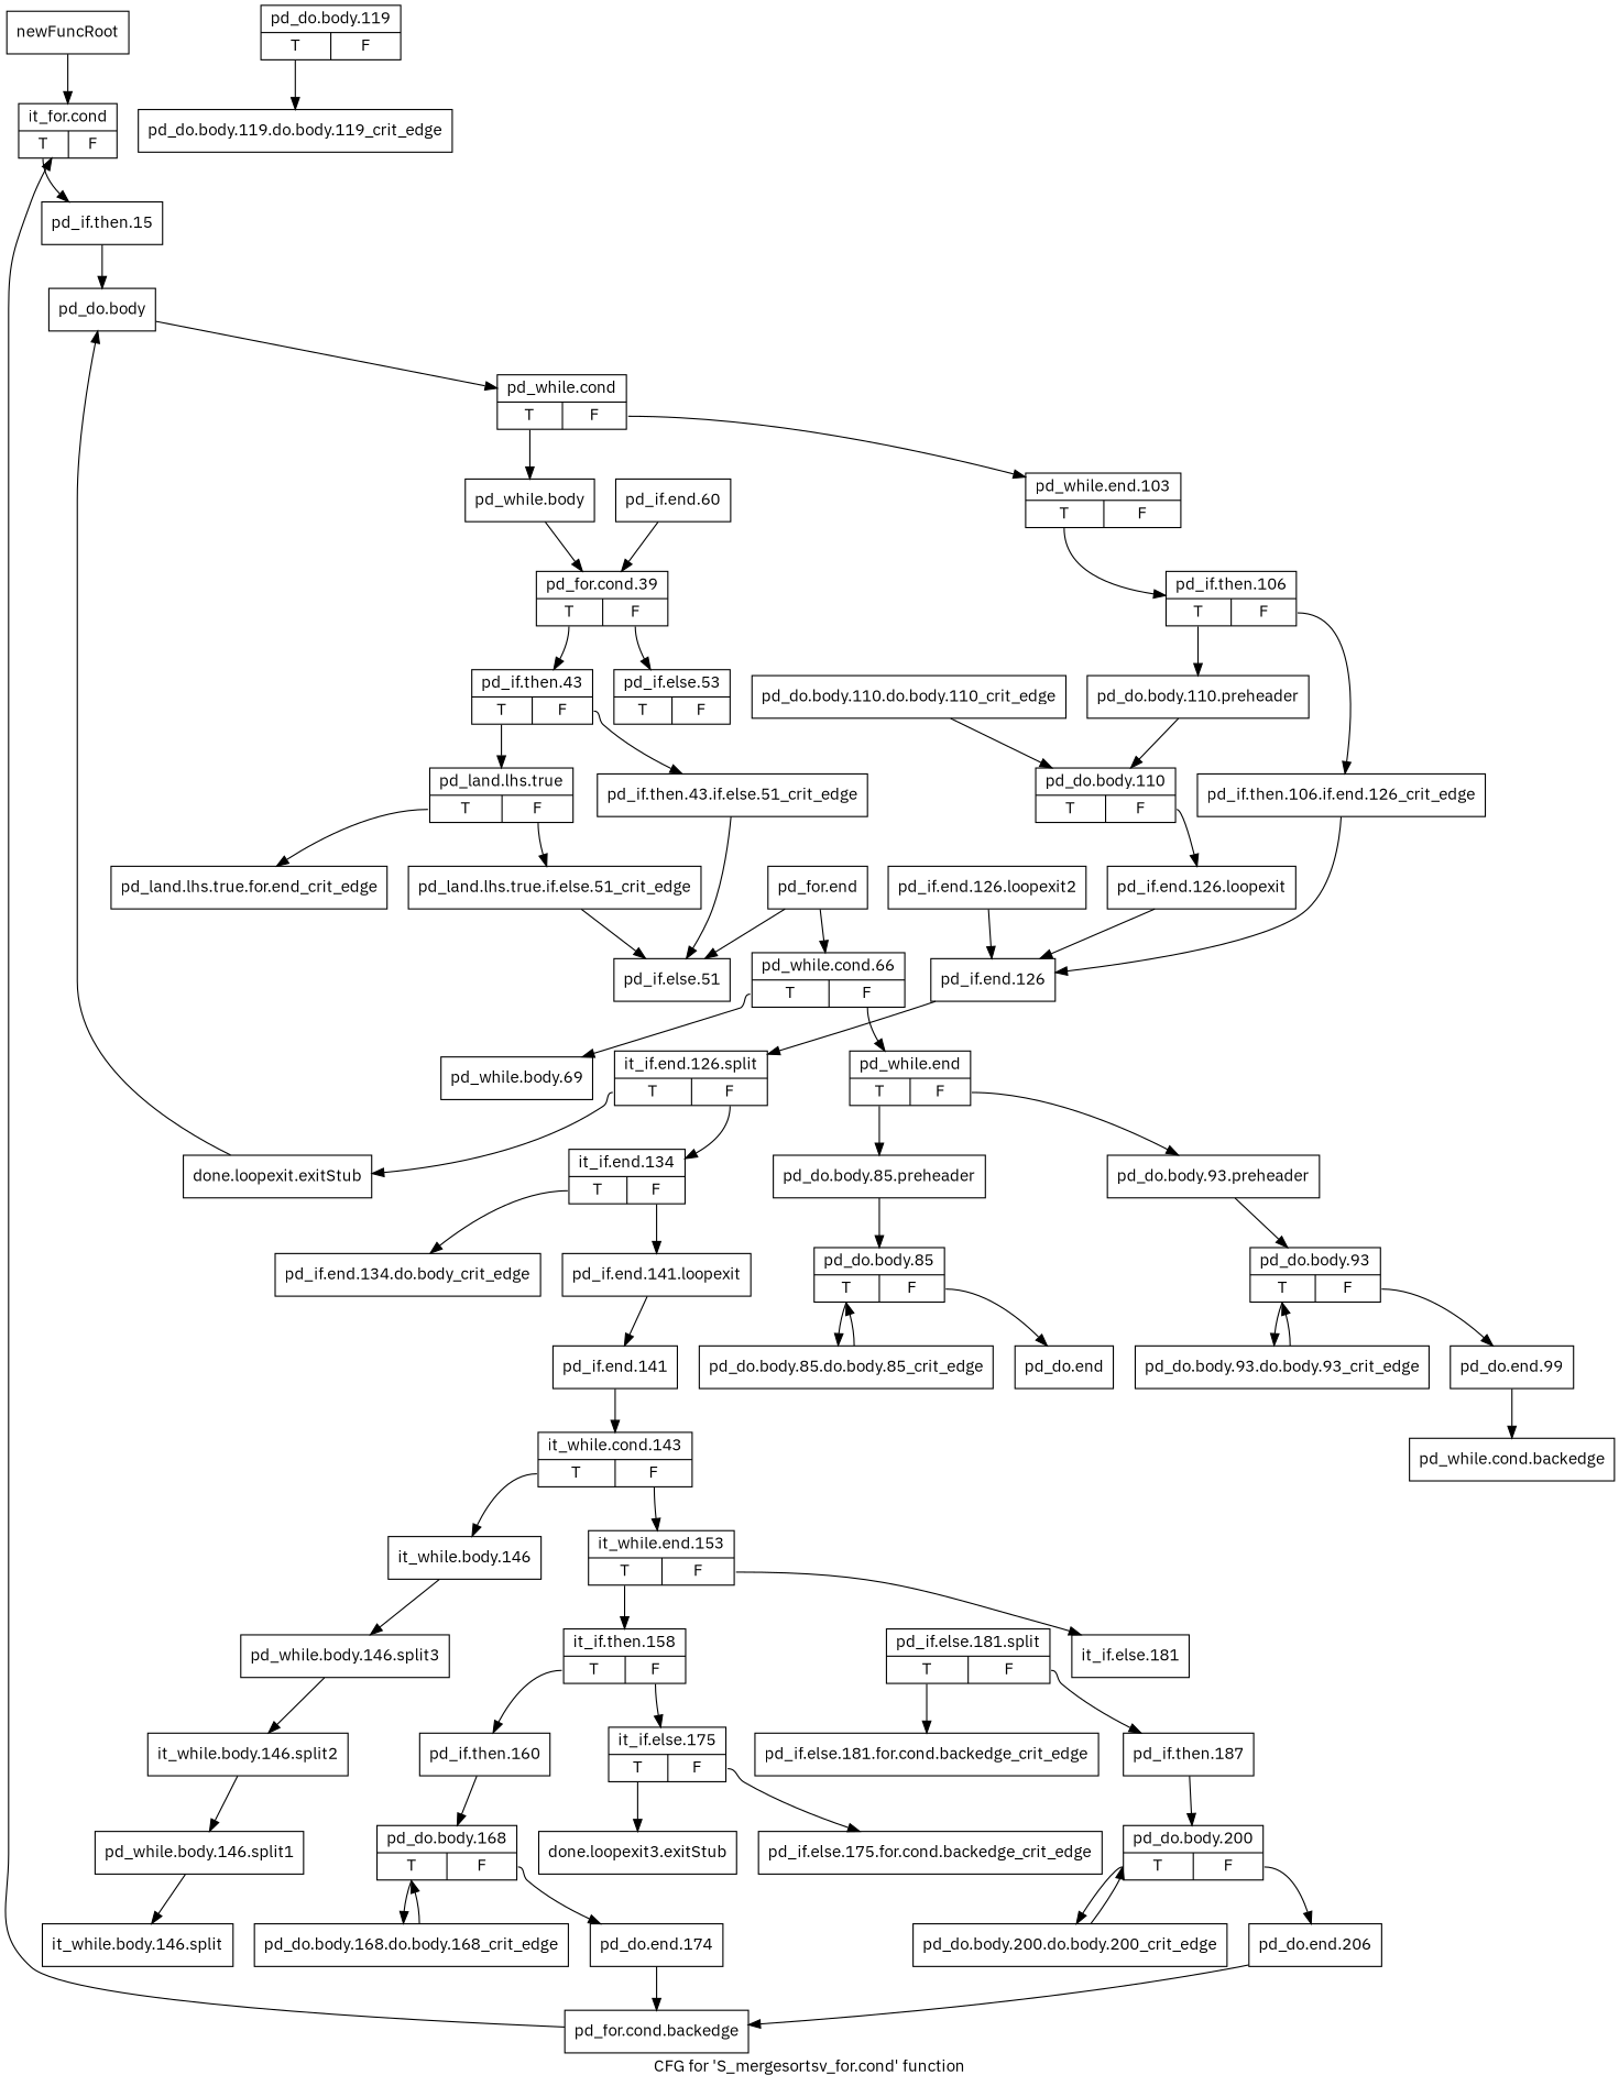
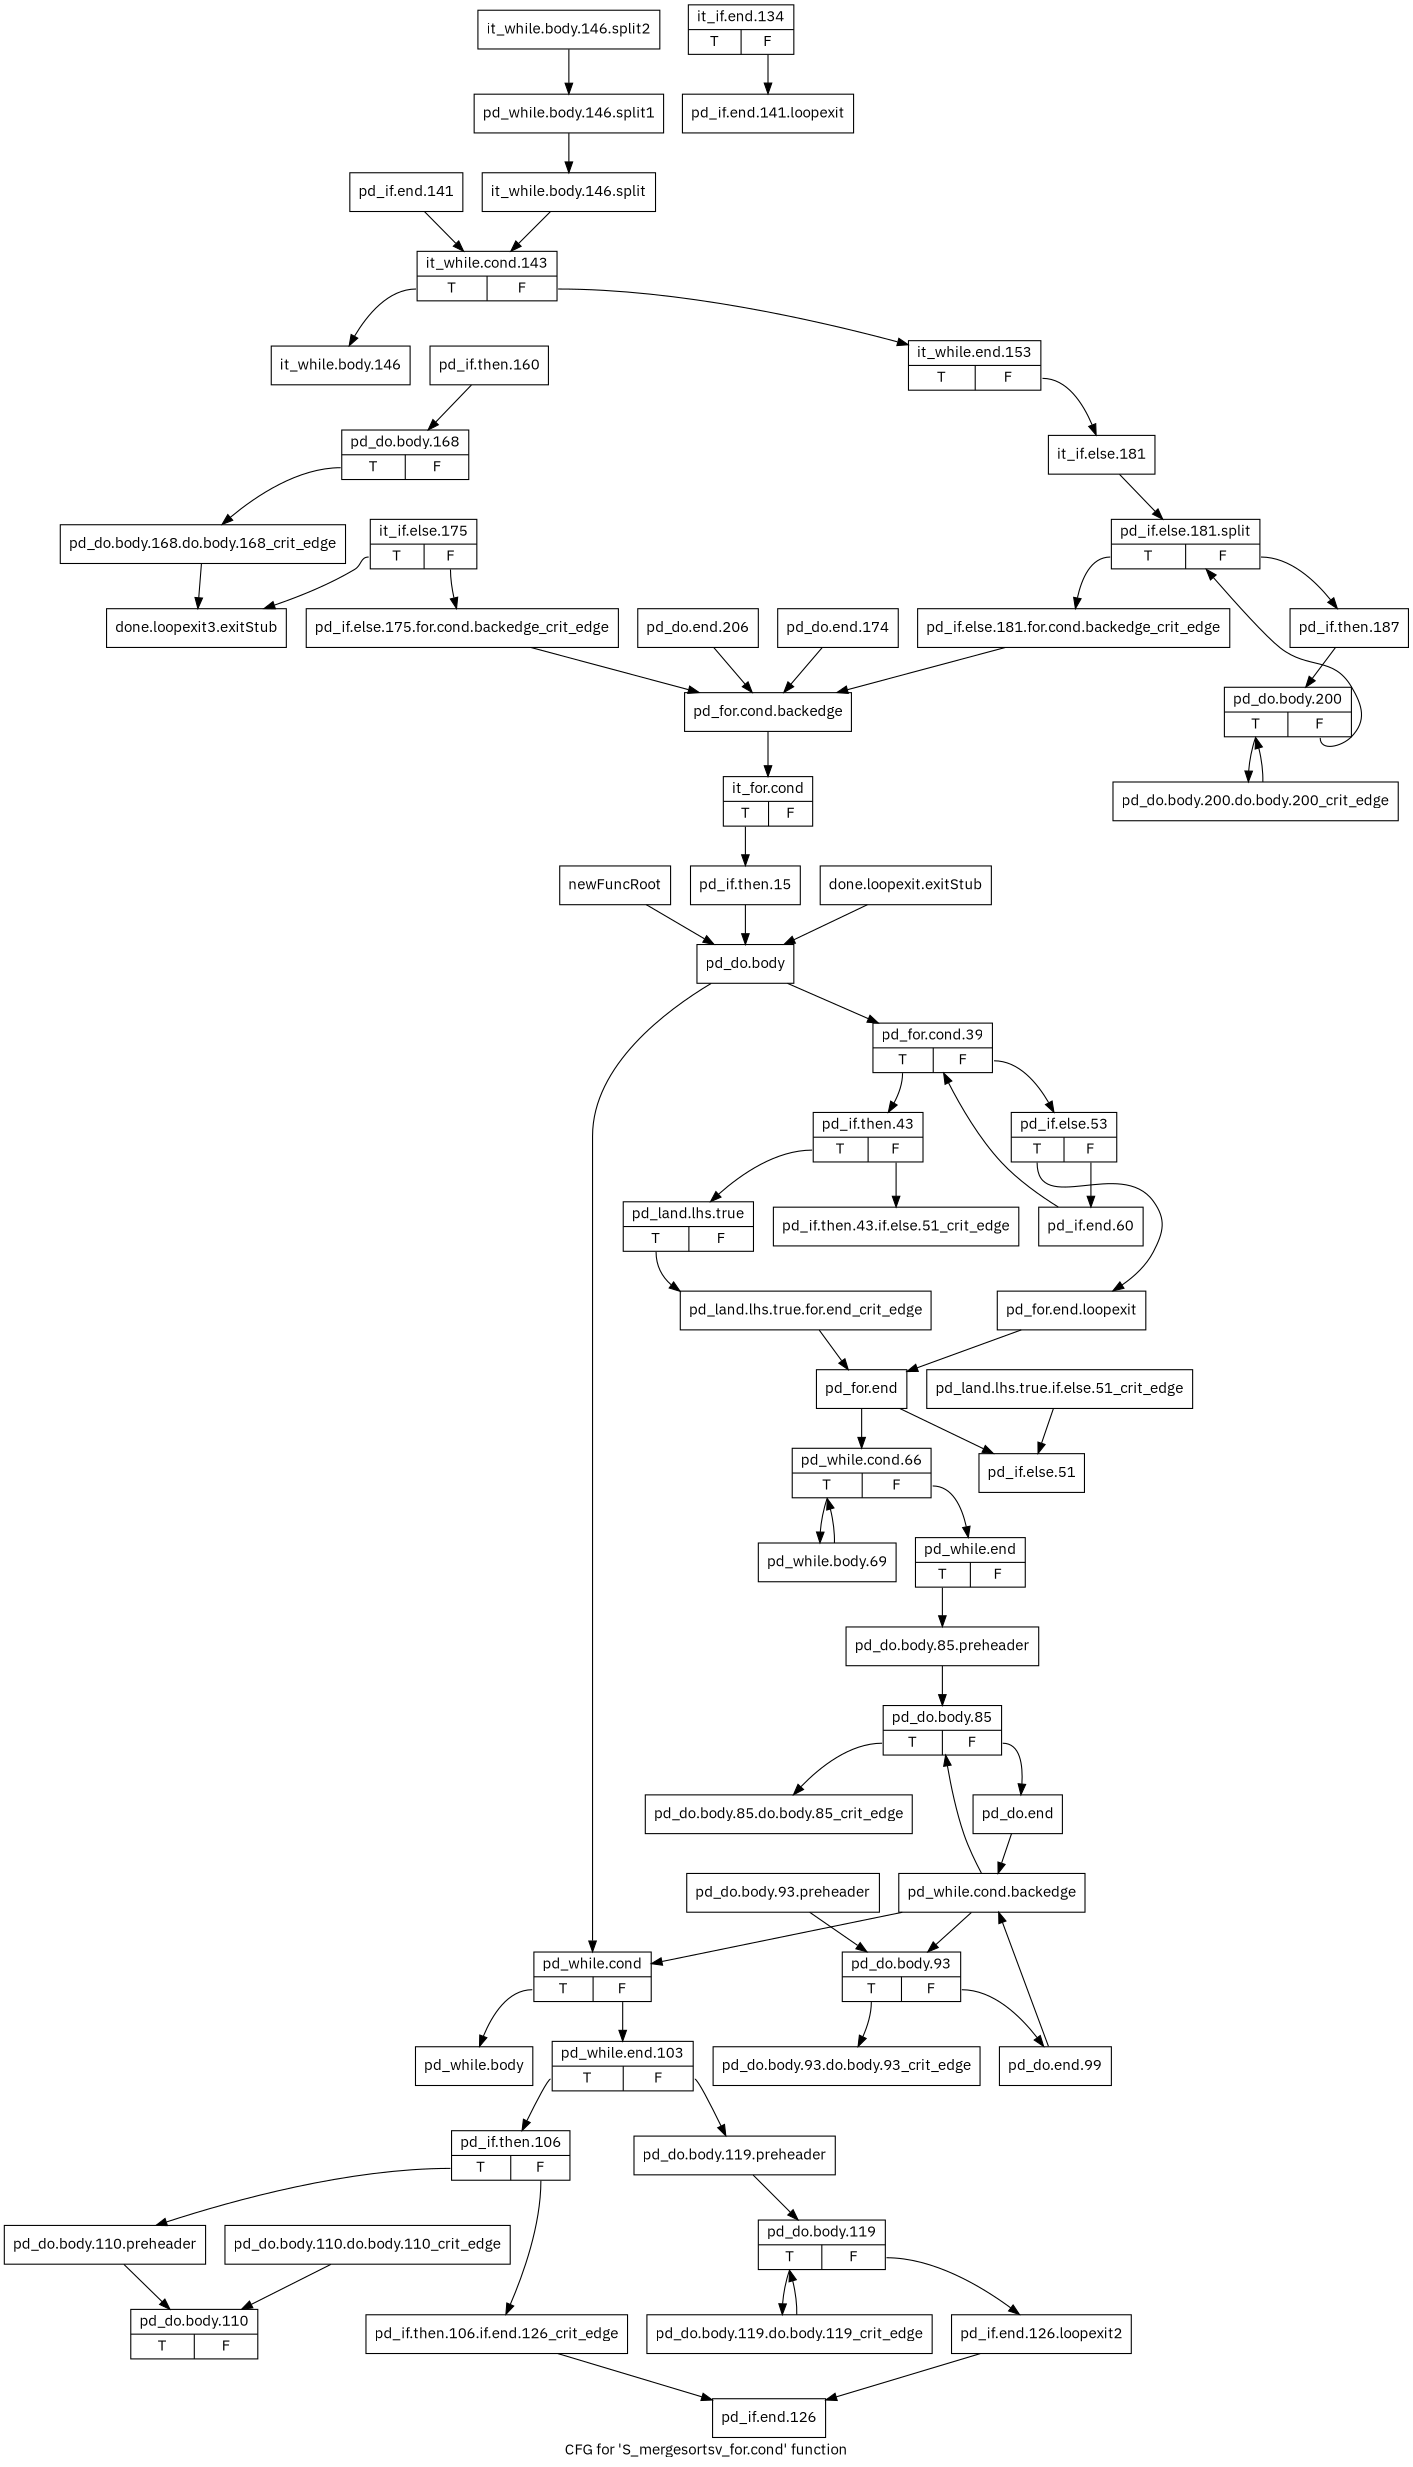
  digraph {
    fontname="IBM Plex Sans"
    label="CFG for 'S_mergesortsv_for.cond' function"
    node [fontname="IBM Plex Sans" shape=record]
    edge [fontname="IBM Plex Sans"]
    n1 [label="{newFuncRoot}"]
    n2 [label="{it_for.cond|{<s0>T|<s1>F}}"]
    n3 [label="{pd_if.then.15}"]
    n4 [label="{pd_do.body}"]
    n5 [label="{done.loopexit.exitStub}"]
    n6 [label="{done.loopexit3.exitStub}"]
    n7 [label="{pd_while.cond|{<s0>T|<s1>F}}"]
    n8 [label="{pd_if.end.141}"]
    n9 [label="{it_while.cond.143|{<s0>T|<s1>F}}"]
    n10 [label="{it_while.body.146}"]
    n11 [label="{it_while.end.153|{<s0>T|<s1>F}}"]
    n12 [label="{pd_while.body}"]
    n13 [label="{pd_while.end.103|{<s0>T|<s1>F}}"]
    n14 [label="{pd_for.cond.39|{<s0>T|<s1>F}}"]
    n15 [label="{pd_if.then.106|{<s0>T|<s1>F}}"]
+   n16 [label="{pd_do.body.119.preheader}"]
    n17 [label="{pd_if.then.43|{<s0>T|<s1>F}}"]
    n18 [label="{pd_if.else.53|{<s0>T|<s1>F}}"]
    n19 [label="{pd_do.body.110.preheader}"]
    n20 [label="{pd_if.then.106.if.end.126_crit_edge}"]
    n21 [label="{pd_do.body.119|{<s0>T|<s1>F}}"]
    n22 [label="{pd_do.body.110|{<s0>T|<s1>F}}"]
    n23 [label="{pd_if.end.126}"]
    n24 [label="{pd_do.body.119.do.body.119_crit_edge}"]
    n25 [label="{pd_if.end.126.loopexit2}"]
-   n26 [label="{it_if.end.126.split|{<s0>T|<s1>F}}"]
    n27 [label="{it_if.end.134|{<s0>T|<s1>F}}"]
-   n28 [label="{pd_if.end.126.loopexit}"]
    n29 [label="{pd_do.body.110.do.body.110_crit_edge}"]
-   n30 [label="{pd_if.end.134.do.body_crit_edge}"]
    n31 [label="{pd_if.end.141.loopexit}"]
-   n32 [label="{pd_while.body.146.split3}"]
-   n33 [label="{it_if.then.158|{<s0>T|<s1>F}}"]
    n34 [label="{it_if.else.181}"]
    n35 [label="{it_while.body.146.split2}"]
    n36 [label="{pd_if.then.160}"]
    n37 [label="{it_if.else.175|{<s0>T|<s1>F}}"]
    n38 [label="{pd_if.else.181.split|{<s0>T|<s1>F}}"]
    n39 [label="{pd_do.body.168|{<s0>T|<s1>F}}"]
    n40 [label="{pd_if.else.175.for.cond.backedge_crit_edge}"]
    n41 [label="{pd_if.else.181.for.cond.backedge_crit_edge}"]
    n42 [label="{pd_if.then.187}"]
    n43 [label="{pd_for.cond.backedge}"]
    n44 [label="{pd_do.body.200|{<s0>T|<s1>F}}"]
    n45 [label="{pd_do.body.200.do.body.200_crit_edge}"]
    n46 [label="{pd_do.end.206}"]
    n47 [label="{pd_do.body.168.do.body.168_crit_edge}"]
    n48 [label="{pd_do.end.174}"]
    n49 [label="{pd_while.body.146.split1}"]
    n50 [label="{it_while.body.146.split}"]
    n51 [label="{pd_land.lhs.true|{<s0>T|<s1>F}}"]
    n52 [label="{pd_if.then.43.if.else.51_crit_edge}"]
+   n53 [label="{pd_for.end.loopexit}"]
    n54 [label="{pd_if.end.60}"]
    n55 [label="{pd_land.lhs.true.for.end_crit_edge}"]
    n56 [label="{pd_land.lhs.true.if.else.51_crit_edge}"]
    n57 [label="{pd_if.else.51}"]
    n58 [label="{pd_for.end}"]
    n59 [label="{pd_while.cond.66|{<s0>T|<s1>F}}"]
    n60 [label="{pd_while.body.69}"]
    n61 [label="{pd_while.end|{<s0>T|<s1>F}}"]
    n62 [label="{pd_do.body.85.preheader}"]
    n63 [label="{pd_do.body.93.preheader}"]
    n64 [label="{pd_do.body.85|{<s0>T|<s1>F}}"]
    n65 [label="{pd_do.body.93|{<s0>T|<s1>F}}"]
    n66 [label="{pd_do.body.85.do.body.85_crit_edge}"]
    n67 [label="{pd_do.end}"]
    n68 [label="{pd_do.body.93.do.body.93_crit_edge}"]
    n69 [label="{pd_do.end.99}"]
    n70 [label="{pd_while.cond.backedge}"]
-   n1 -> n2
+   n1 -> n4
    n2 -> n3 [tailport=s0]
    n3 -> n4
    n4 -> n7
    n5 -> n4
    n7 -> n12 [tailport=s0]
    n7 -> n13 [tailport=s1]
    n8 -> n9
    n9 -> n10 [tailport=s0]
    n9 -> n11 [tailport=s1]
-   n10 -> n32
-   n11 -> n33 [tailport=s0]
    n11 -> n34 [tailport=s1]
-   n12 -> n14
+   n4 -> n14
    n13 -> n15 [tailport=s0]
+   n13 -> n16 [tailport=s1]
    n14 -> n17 [tailport=s0]
    n14 -> n18 [tailport=s1]
    n15 -> n19 [tailport=s0]
    n15 -> n20 [tailport=s1]
+   n16 -> n21
    n17 -> n51 [tailport=s0]
    n17 -> n52 [tailport=s1]
+   n18 -> n53 [tailport=s0]
+   n18 -> n54 [tailport=s1]
    n19 -> n22
    n20 -> n23
    n21 -> n24 [tailport=s0]
-   n22 -> n28 [tailport=s1]
-   n23 -> n26
+   n21 -> n25 [tailport=s1]
+   n24 -> n21
    n25 -> n23
-   n26 -> n5 [tailport=s0]
-   n26 -> n27 [tailport=s1]
-   n27 -> n30 [tailport=s0]
    n27 -> n31 [tailport=s1]
-   n28 -> n23
    n29 -> n22
-   n31 -> n8
-   n32 -> n35
-   n33 -> n36 [tailport=s0]
-   n33 -> n37 [tailport=s1]
+   n34 -> n38
    n35 -> n49
    n36 -> n39
    n37 -> n6 [tailport=s0]
    n37 -> n40 [tailport=s1]
    n38 -> n41 [tailport=s0]
    n38 -> n42 [tailport=s1]
    n39 -> n47 [tailport=s0]
-   n39 -> n48 [tailport=s1]
+   n40 -> n43
+   n41 -> n43
    n42 -> n44
    n43 -> n2
    n44 -> n45 [tailport=s0]
-   n44 -> n46 [tailport=s1]
+   n44 -> n38 [tailport=s1]
    n45 -> n44
    n46 -> n43
-   n47 -> n39
+   n47 -> n6
    n48 -> n43
    n49 -> n50
+   n50 -> n9
    n51 -> n55 [tailport=s0]
-   n51 -> n56 [tailport=s1]
-   n52 -> n57
+   n53 -> n58
    n54 -> n14
+   n55 -> n58
    n56 -> n57
    n58 -> n57
    n58 -> n59
    n59 -> n60 [tailport=s0]
    n59 -> n61 [tailport=s1]
+   n60 -> n59
    n61 -> n62 [tailport=s0]
-   n61 -> n63 [tailport=s1]
    n62 -> n64
    n63 -> n65
    n64 -> n66 [tailport=s0]
    n64 -> n67 [tailport=s1]
    n65 -> n68 [tailport=s0]
    n65 -> n69 [tailport=s1]
-   n66 -> n64
-   n68 -> n65
+   n70 -> n64
+   n67 -> n70
+   n70 -> n65
    n69 -> n70
+   n70 -> n7
  }
